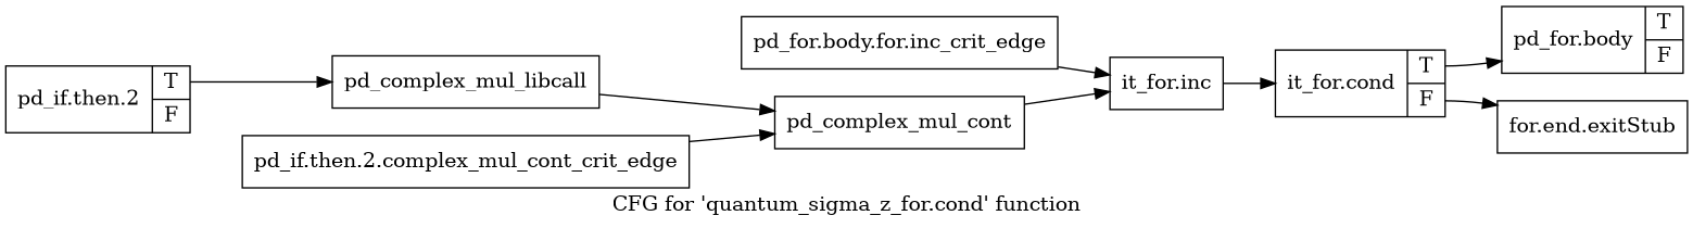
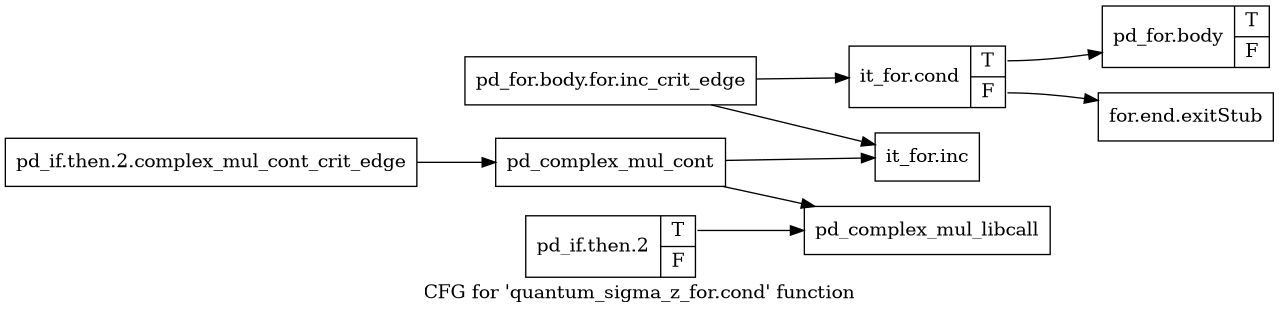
  digraph {
    label="CFG for 'quantum_sigma_z_for.cond' function"
    rankdir=LR
    node [shape=record]
    n1 [label="{it_for.cond|{<s0>T|<s1>F}}"]
    n2 [label="{for.end.exitStub}"]
    n3 [label="{pd_for.body|{<s0>T|<s1>F}}"]
    n4 [label="{pd_if.then.2|{<s0>T|<s1>F}}"]
    n5 [label="{pd_complex_mul_libcall}"]
    n6 [label="{pd_for.body.for.inc_crit_edge}"]
    n7 [label="{it_for.inc}"]
    n8 [label="{pd_complex_mul_cont}"]
    n9 [label="{pd_if.then.2.complex_mul_cont_crit_edge}"]
    n1 -> n2 [tailport=s1]
    n1 -> n3 [tailport=s0]
    n4 -> n5 [tailport=s0]
-   n5 -> n8
+   n8 -> n5
    n6 -> n7
-   n7 -> n1
+   n6 -> n1
    n8 -> n7
    n9 -> n8
  }
